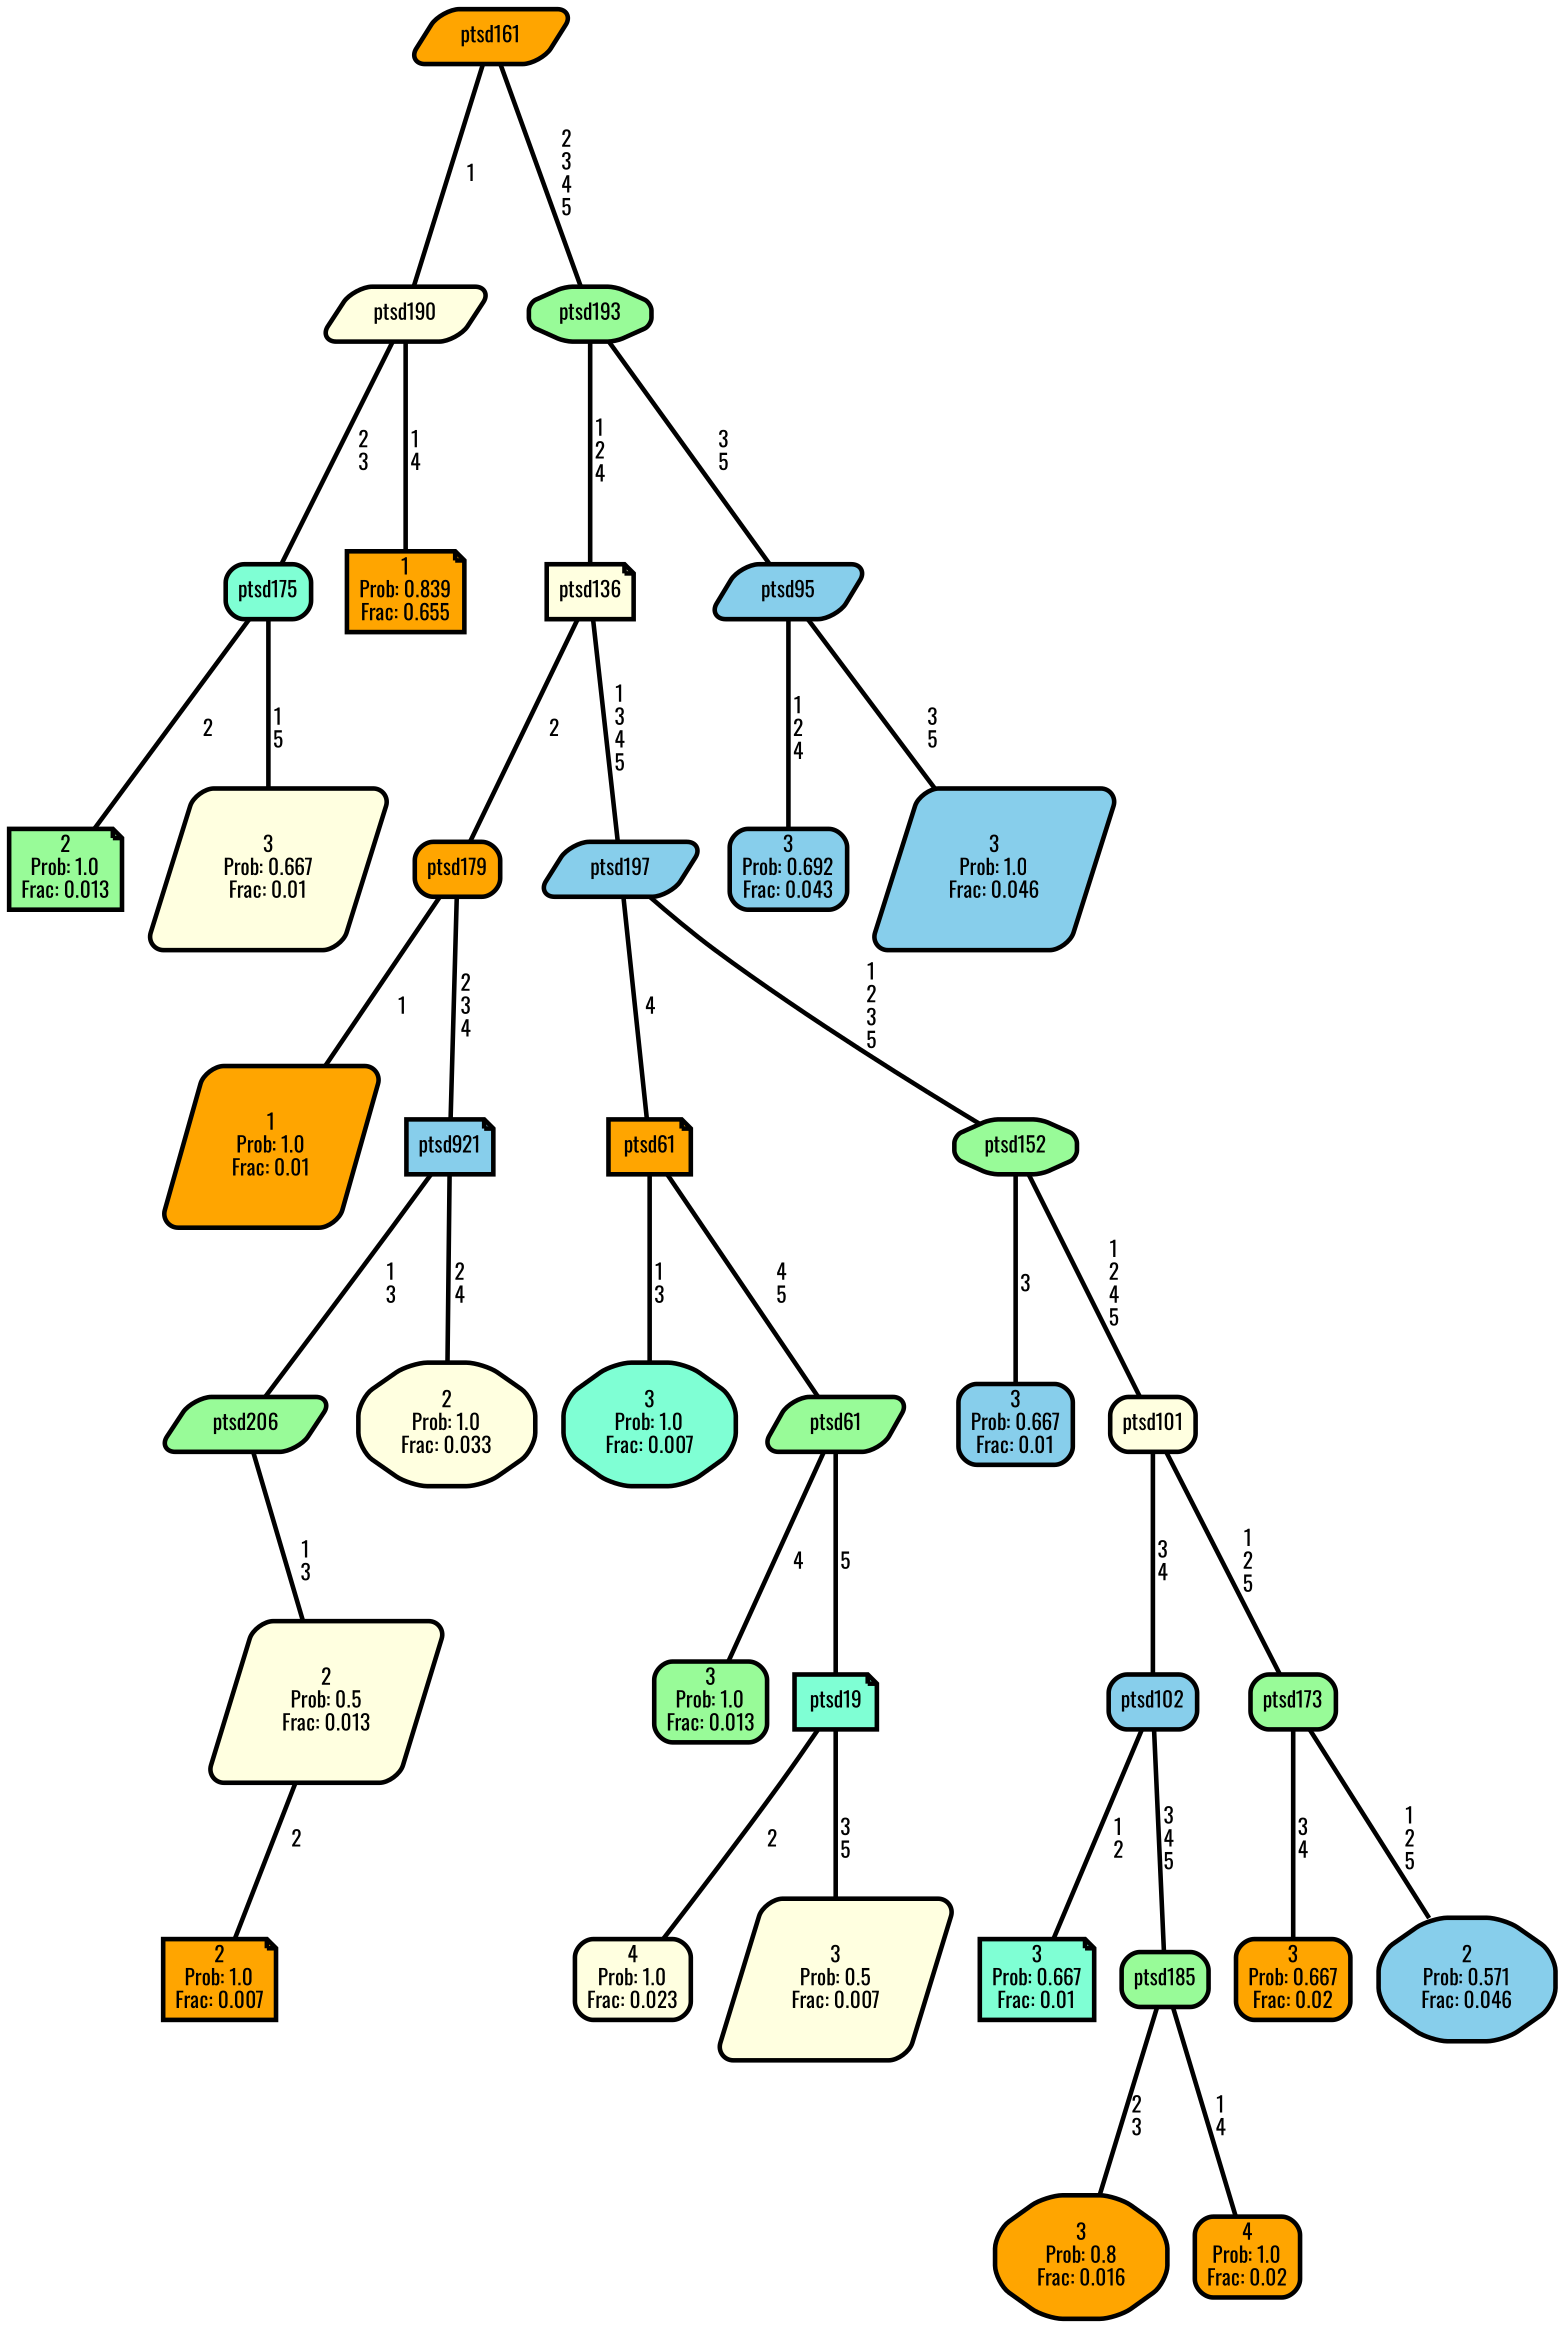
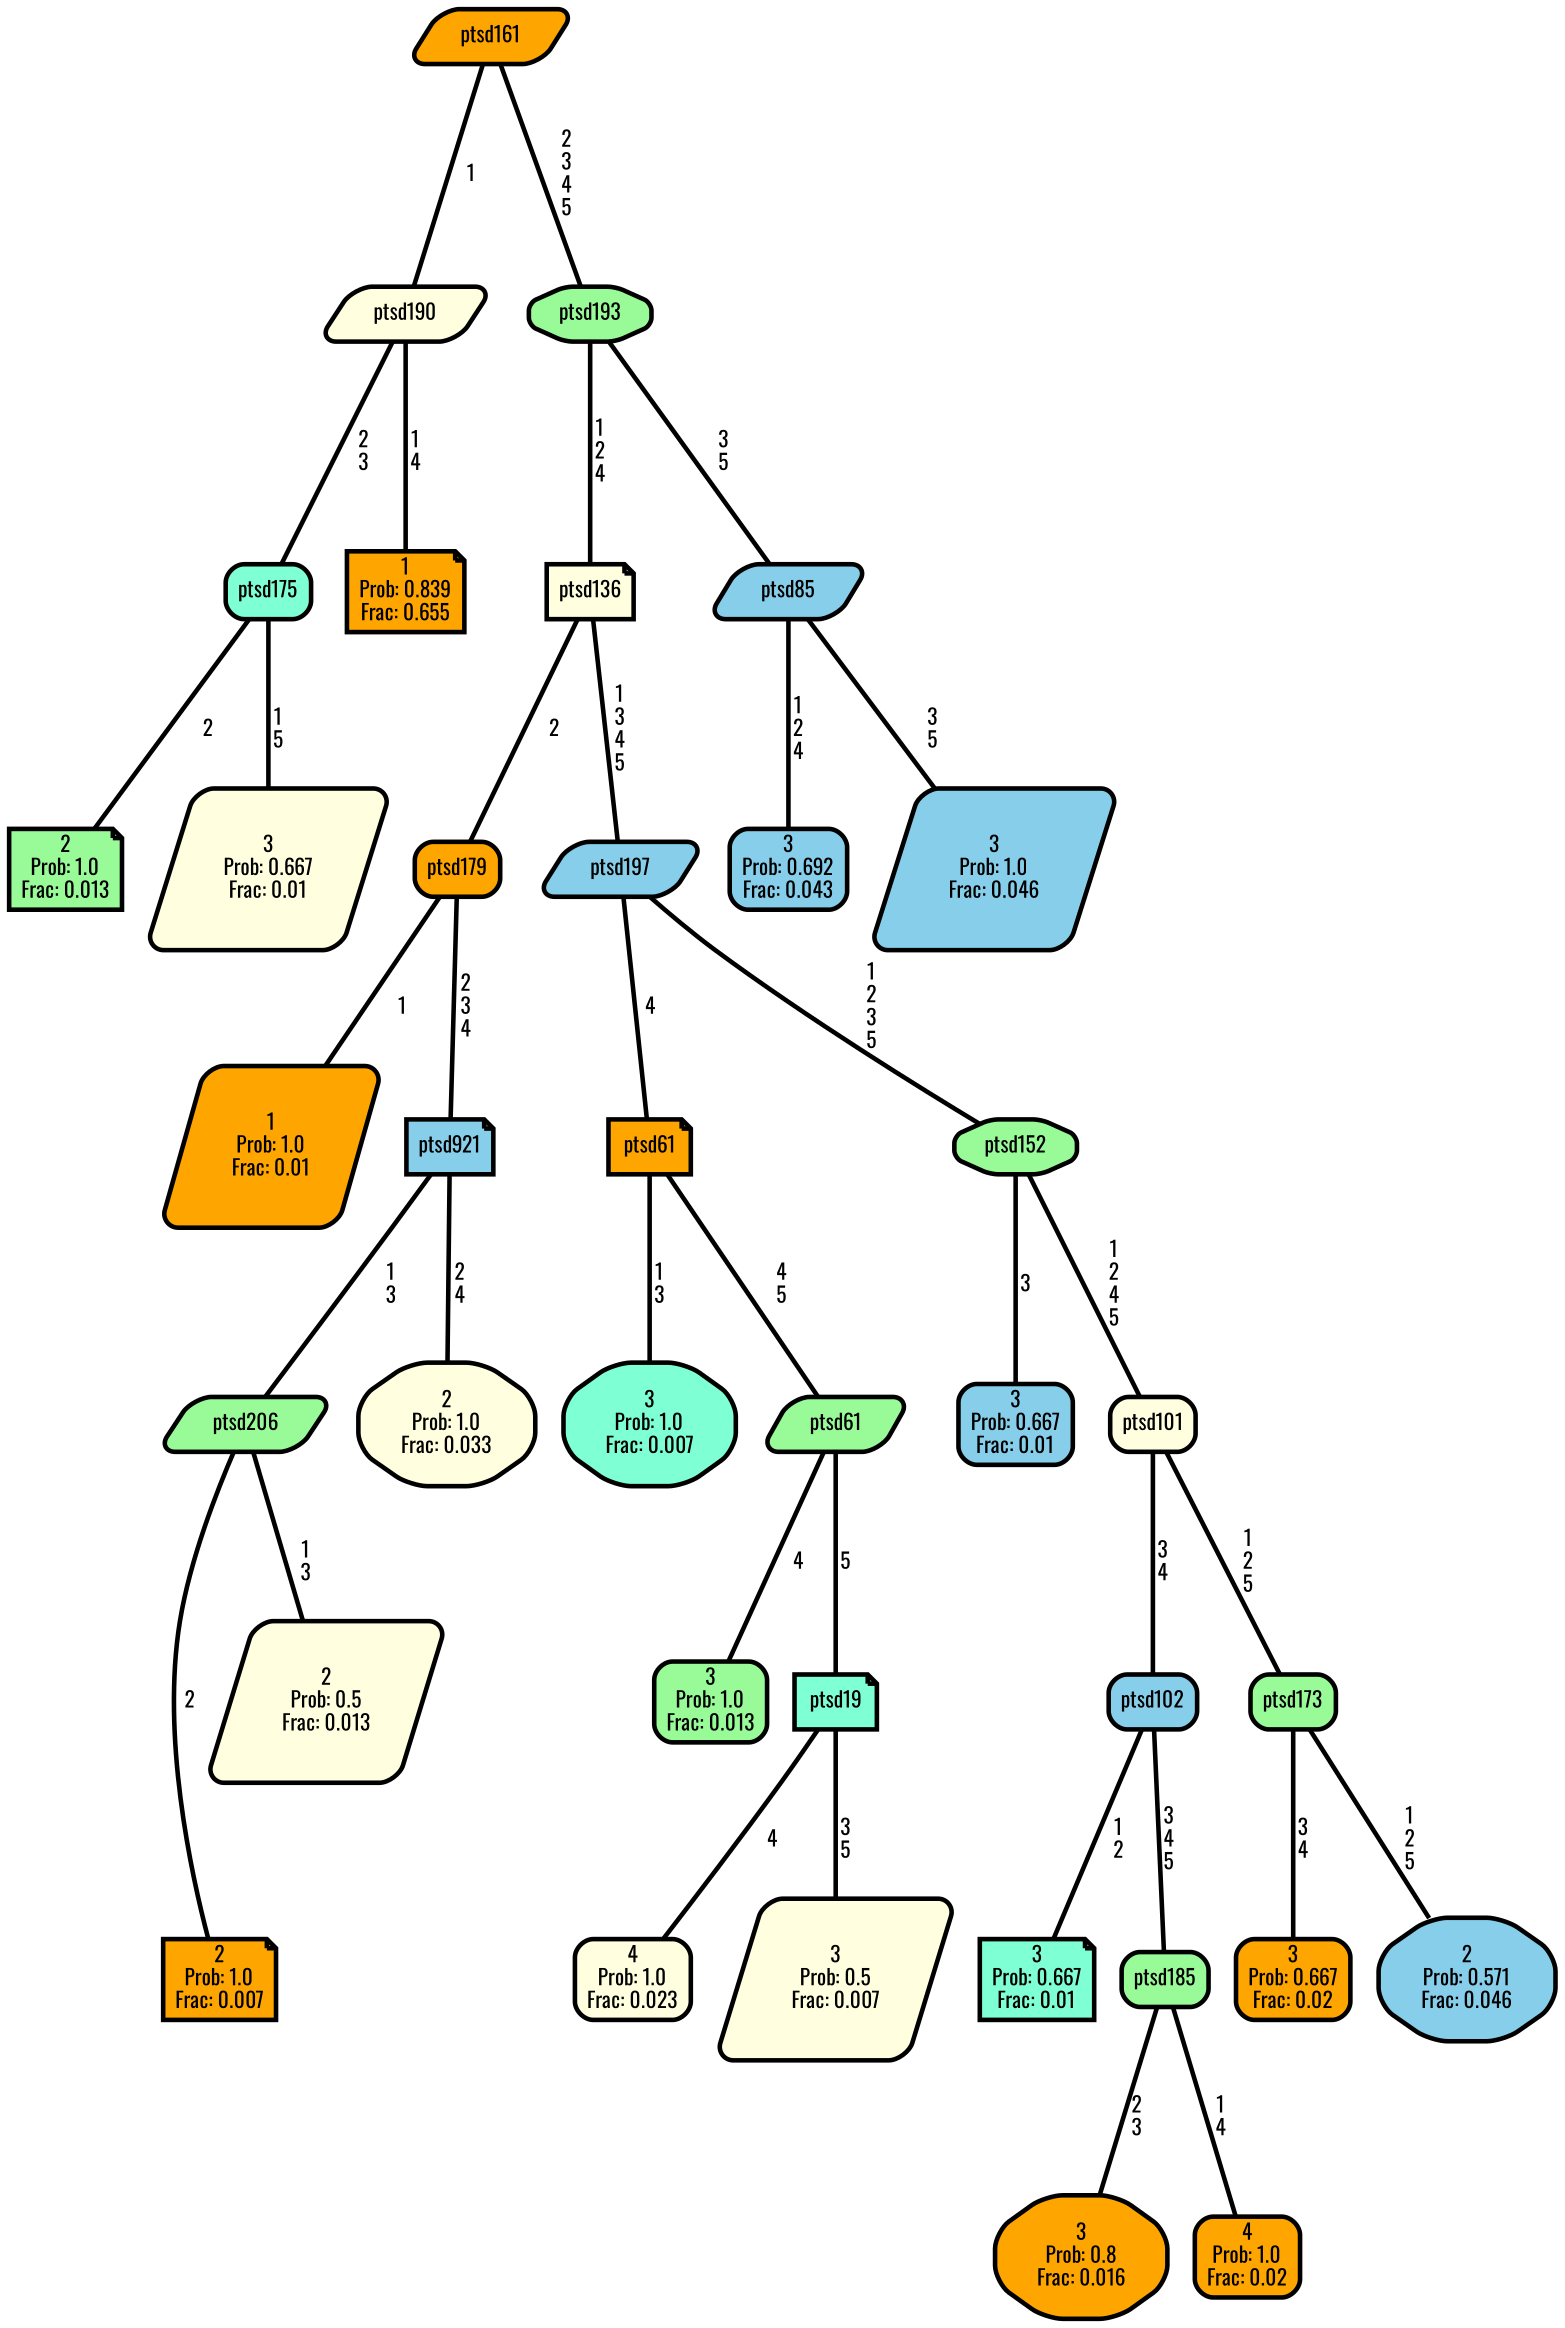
  graph {
    fontname=Oswald
    ranksep="0 equally"
    splines=straight
    node [color=black fillcolor=orange fontcolor=black fontname=Oswald penwidth=3 shape=box style="filled, rounded"]
    edge [color=black fontname=Oswald penwidth=3]
    n1 [fillcolor=palegreen label="2\nProb: 1.0\nFrac: 0.013" shape=note]
    n2 [fillcolor=aquamarine label=ptsd175]
    n3 [fillcolor=lightyellow label="3\nProb: 0.667\nFrac: 0.01" shape=parallelogram]
    n4 [fillcolor=lightyellow label=ptsd190 shape=parallelogram]
    n5 [label="1\nProb: 0.839\nFrac: 0.655" shape=note]
    n6 [label=ptsd161 shape=parallelogram]
    n7 [fillcolor=palegreen label=ptsd193 shape=octagon]
    n8 [fillcolor=lightyellow label=ptsd136 shape=note]
-   n9 [fillcolor=skyblue label=ptsd95 shape=parallelogram]
+   n9 [fillcolor=skyblue label=ptsd85 shape=parallelogram]
    n10 [label="1\nProb: 1.0\nFrac: 0.01" shape=parallelogram]
    n11 [label=ptsd179]
    n12 [fillcolor=skyblue label=ptsd921 shape=note]
    n13 [fillcolor=palegreen label=ptsd206 shape=parallelogram]
    n14 [fillcolor=lightyellow label="2\nProb: 1.0\nFrac: 0.033" shape=octagon]
    n15 [label="2\nProb: 1.0\nFrac: 0.007" shape=note]
    n16 [fillcolor=lightyellow label="2\nProb: 0.5\nFrac: 0.013" shape=parallelogram]
    n17 [fillcolor=skyblue label=ptsd197 shape=parallelogram]
    n18 [label=ptsd61 shape=note]
    n19 [fillcolor=palegreen label=ptsd152 shape=octagon]
    n20 [fillcolor=aquamarine label="3\nProb: 1.0\nFrac: 0.007" shape=octagon]
    n21 [fillcolor=palegreen label=ptsd61 shape=parallelogram]
    n22 [fillcolor=palegreen label="3\nProb: 1.0\nFrac: 0.013"]
    n23 [fillcolor=aquamarine label=ptsd19 shape=note]
    n24 [fillcolor=lightyellow label="4\nProb: 1.0\nFrac: 0.023"]
    n25 [fillcolor=lightyellow label="3\nProb: 0.5\nFrac: 0.007" shape=parallelogram]
    n26 [fillcolor=skyblue label="3\nProb: 0.667\nFrac: 0.01"]
    n27 [fillcolor=lightyellow label=ptsd101]
    n28 [fillcolor=skyblue label=ptsd102]
    n29 [fillcolor=palegreen label=ptsd173]
    n30 [fillcolor=aquamarine label="3\nProb: 0.667\nFrac: 0.01" shape=note]
    n31 [fillcolor=palegreen label=ptsd185]
    n32 [label="3\nProb: 0.8\nFrac: 0.016" shape=octagon]
    n33 [label="4\nProb: 1.0\nFrac: 0.02"]
    n34 [label="3\nProb: 0.667\nFrac: 0.02"]
    n35 [fillcolor=skyblue label="2\nProb: 0.571\nFrac: 0.046" shape=octagon]
    n36 [fillcolor=skyblue label="3\nProb: 0.692\nFrac: 0.043"]
    n37 [fillcolor=skyblue label="3\nProb: 1.0\nFrac: 0.046" shape=parallelogram]
    subgraph sub_1 {
      rank=same
    }
    n2 -- n1 [label=" 2"]
    n2 -- n3 [label=" 1\n 5"]
    n4 -- n2 [label=" 2\n 3"]
    n4 -- n5 [label=" 1\n 4"]
    n6 -- n4 [label=" 1"]
    n6 -- n7 [label=" 2\n 3\n 4\n 5"]
    n7 -- n8 [label=" 1\n 2\n 4"]
    n7 -- n9 [label=" 3\n 5"]
    n8 -- n11 [label=" 2"]
    n8 -- n17 [label=" 1\n 3\n 4\n 5"]
    n9 -- n36 [label=" 1\n 2\n 4"]
    n9 -- n37 [label=" 3\n 5"]
    n11 -- n10 [label=" 1"]
    n11 -- n12 [label=" 2\n 3\n 4"]
    n12 -- n13 [label=" 1\n 3"]
    n12 -- n14 [label=" 2\n 4"]
-   n16 -- n15 [label=" 2"]
+   n13 -- n15 [label=" 2"]
    n13 -- n16 [label=" 1\n 3"]
    n17 -- n18 [label=" 4"]
    n17 -- n19 [label=" 1\n 2\n 3\n 5"]
    n18 -- n20 [label=" 1\n 3"]
    n18 -- n21 [label=" 4\n 5"]
    n19 -- n26 [label=" 3"]
    n19 -- n27 [label=" 1\n 2\n 4\n 5"]
    n21 -- n22 [label=" 4"]
    n21 -- n23 [label=" 5"]
-   n23 -- n24 [label=" 2"]
+   n23 -- n24 [label=" 4"]
    n23 -- n25 [label=" 3\n 5"]
    n27 -- n28 [label=" 3\n 4"]
    n27 -- n29 [label=" 1\n 2\n 5"]
    n28 -- n30 [label=" 1\n 2"]
    n28 -- n31 [label=" 3\n 4\n 5"]
    n29 -- n34 [label=" 3\n 4"]
    n29 -- n35 [label=" 1\n 2\n 5"]
    n31 -- n32 [label=" 2\n 3"]
    n31 -- n33 [label=" 1\n 4"]
  }
